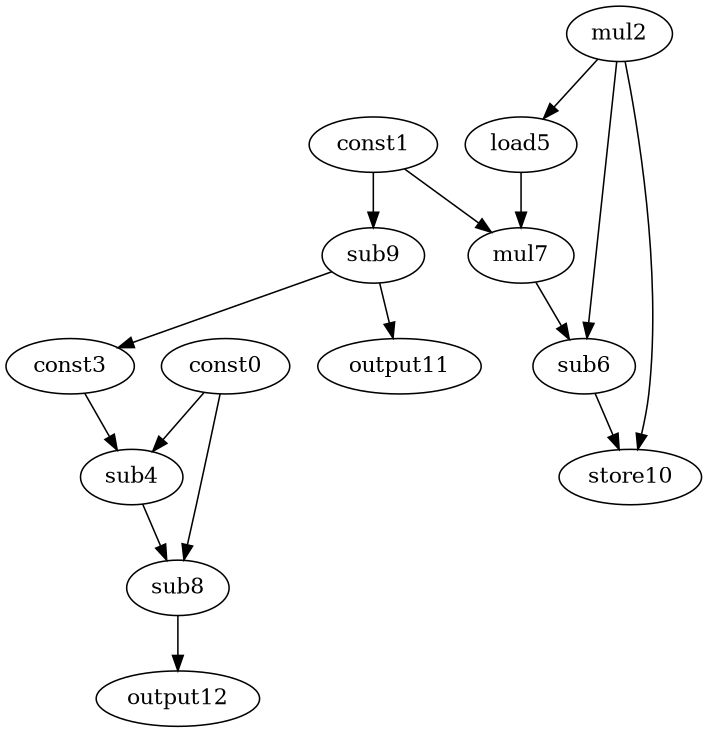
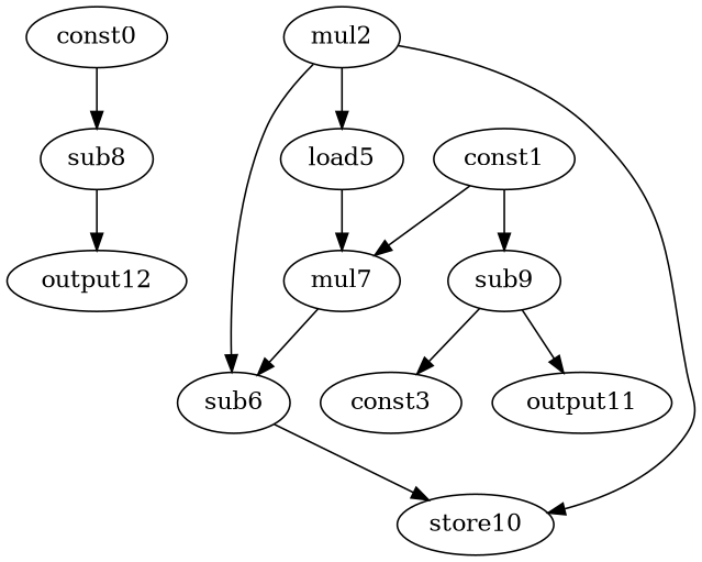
  digraph {
    node [opcode=sub]
    edge [operand=0]
-   sub4
    const0 [opcode=const]
    sub8
    output12 [opcode=output]
    mul7 [opcode=mul]
    const1 [opcode=const]
    sub9
    sub6
    const3 [opcode=const]
    output11 [opcode=output]
    n11 [label=mul2 opcode=const]
    load5 [opcode=load]
    store10 [opcode=store]
-   sub4 -> sub8 [operand=1]
-   const0 -> sub4
    const0 -> sub8
    sub8 -> output12
    mul7 -> sub6 [operand=1]
    const1 -> mul7
    const1 -> sub9
    sub9 -> const3 [operand=1]
    sub9 -> output11
    sub6 -> store10 [operand=1]
-   const3 -> sub4 [operand=1]
    n11 -> sub6
    n11 -> load5
    n11 -> store10
    load5 -> mul7 [operand=1]
  }
